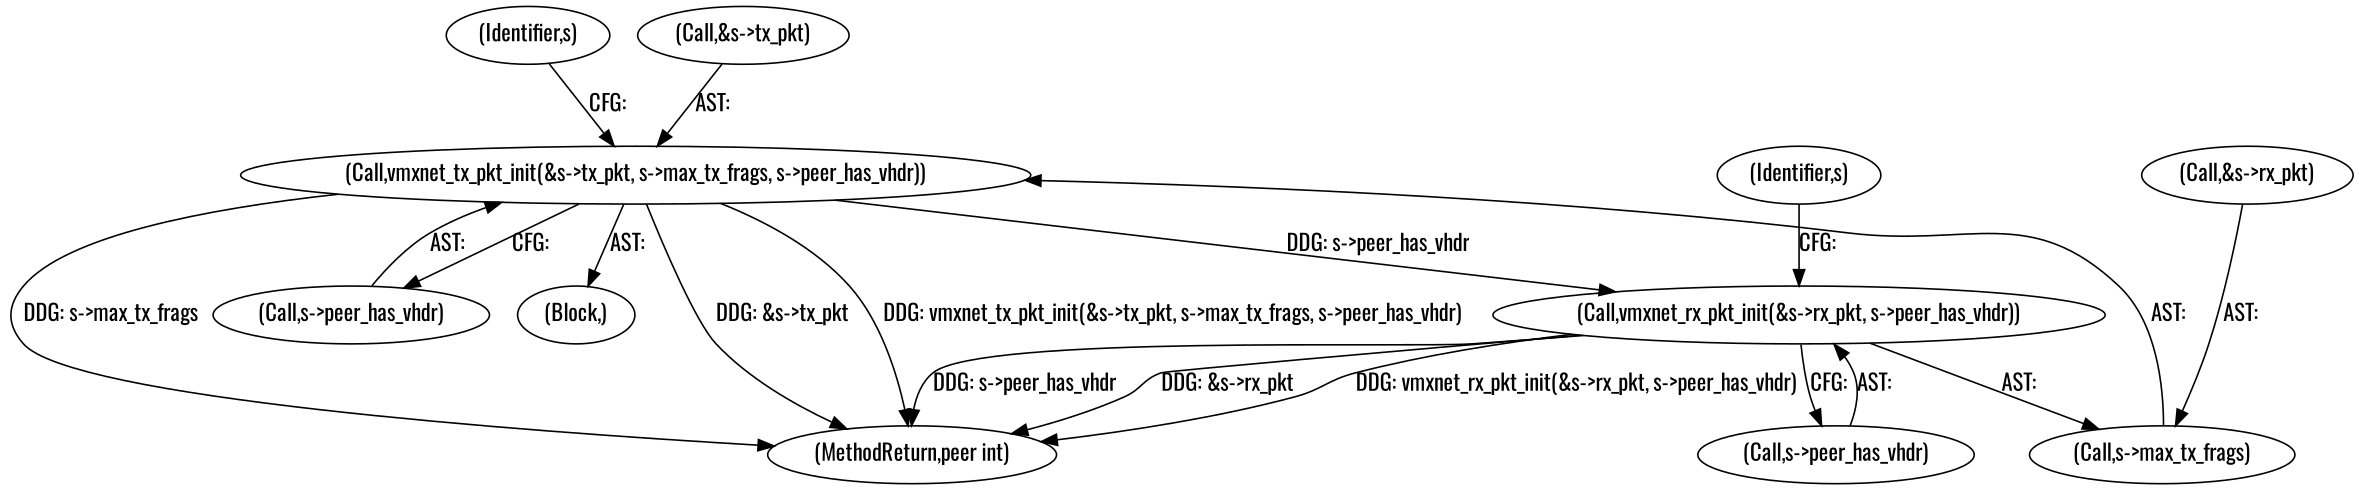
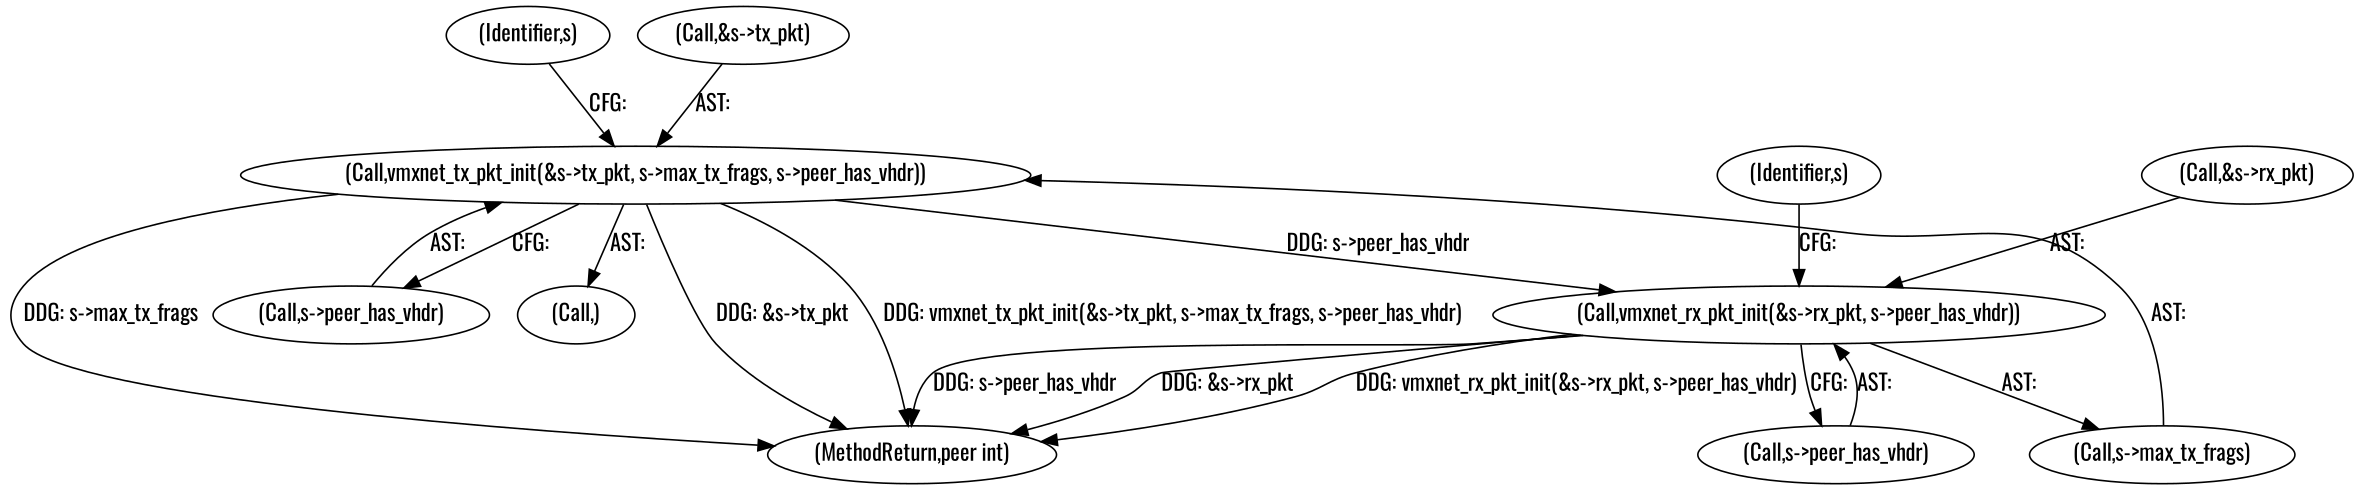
  digraph {
    fontname=Oswald
    node [fontname=Oswald]
    edge [fontname=Oswald]
    n1 [label="(Call,vmxnet_tx_pkt_init(&s->tx_pkt, s->max_tx_frags, s->peer_has_vhdr))"]
    n2 [label="(Call,vmxnet_rx_pkt_init(&s->rx_pkt, s->peer_has_vhdr))"]
    n3 [label="(Call,s->peer_has_vhdr)"]
-   n4 [label="(Block,)"]
+   n4 [label="(Call,)"]
    n5 [label="(MethodReturn,peer int)"]
    n6 [label="(Call,s->peer_has_vhdr)"]
    n7 [label="(Call,s->max_tx_frags)"]
    n8 [label="(Call,&s->rx_pkt)"]
    n9 [label="(Identifier,s)"]
    n10 [label="(Identifier,s)"]
    n11 [label="(Call,&s->tx_pkt)"]
    n1 -> n2 [label="DDG: s->peer_has_vhdr"]
    n1 -> n3 [label="CFG: "]
    n1 -> n4 [label="AST: "]
    n1 -> n5 [label="DDG: &s->tx_pkt"]
    n1 -> n5 [label="DDG: s->max_tx_frags"]
    n1 -> n5 [label="DDG: vmxnet_tx_pkt_init(&s->tx_pkt, s->max_tx_frags, s->peer_has_vhdr)"]
    n2 -> n5 [label="DDG: &s->rx_pkt"]
    n2 -> n5 [label="DDG: vmxnet_rx_pkt_init(&s->rx_pkt, s->peer_has_vhdr)"]
    n2 -> n5 [label="DDG: s->peer_has_vhdr"]
    n2 -> n6 [label="CFG: "]
    n2 -> n7 [label="AST: "]
    n3 -> n1 [label="AST: "]
    n6 -> n2 [label="AST: "]
    n7 -> n1 [label="AST: "]
-   n8 -> n7 [label="AST: "]
+   n8 -> n2 [label="AST: "]
    n9 -> n2 [label="CFG: "]
    n10 -> n1 [label="CFG: "]
    n11 -> n1 [label="AST: "]
  }
